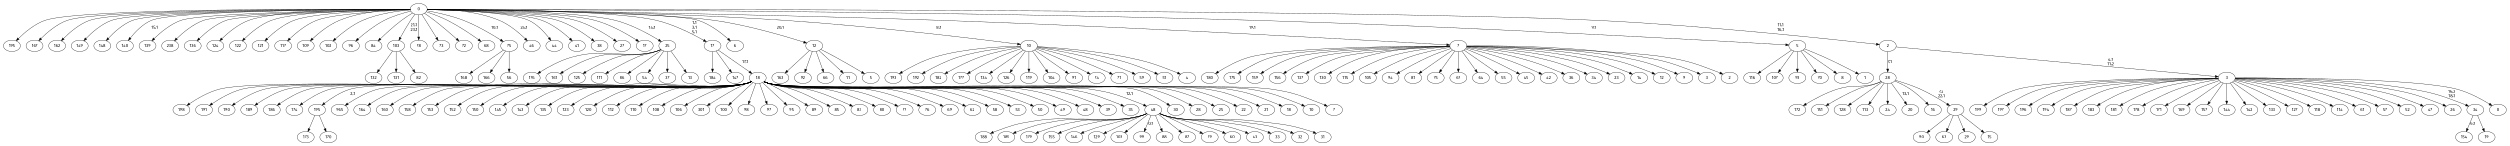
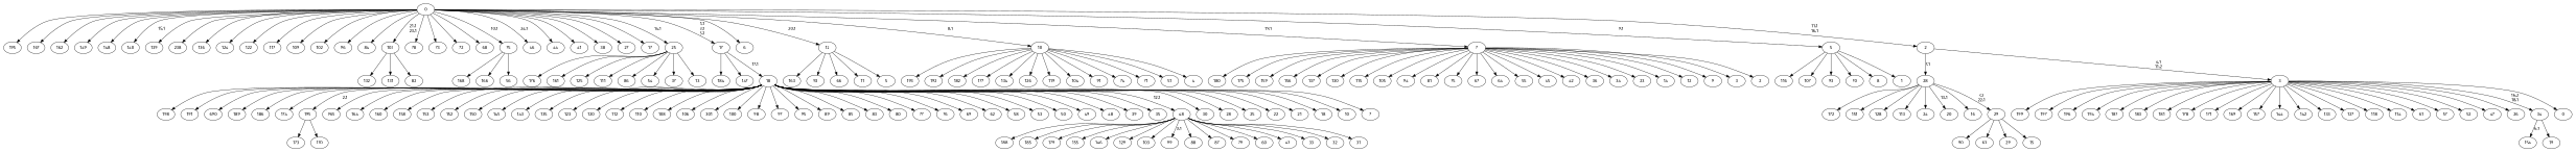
  digraph {
    fontname="Fira Sans"
    node [fontname="Fira Sans"]
    edge [fontname="Fira Sans"]
    n1 [label=199]
    n2 [label=198]
    n3 [label=197]
    n4 [label=196]
    n5 [label=195]
    n6 [label=194]
    n7 [label=193]
    n8 [label=192]
    n9 [label=191]
-   n10 [label=190]
+   n10 [label=690]
    n11 [label=189]
    n12 [label=188]
    n13 [label=187]
    n14 [label=186]
    n15 [label=185]
    n16 [label=184]
    n17 [label=183]
    n18 [label=182]
    n19 [label=181]
    n20 [label=180]
    n21 [label=179]
    n22 [label=178]
    n23 [label=177]
    n24 [label=176]
    n25 [label=175]
    n26 [label=174]
    n27 [label=173]
    n28 [label=172]
    n29 [label=171]
    n30 [label=170]
    195
    n32 [label=169]
    n33 [label=168]
    n34 [label=167]
    n35 [label=166]
    n36 [label=965]
    n37 [label=164]
    n38 [label=163]
    n39 [label=162]
    n40 [label=161]
    n41 [label=160]
    n42 [label=159]
    n43 [label=158]
    n44 [label=157]
    n45 [label=156]
    n46 [label=155]
    n47 [label=154]
    n48 [label=153]
    n49 [label=152]
    n50 [label=151]
    n51 [label=150]
    n52 [label=149]
    n53 [label=148]
    n54 [label=147]
    n55 [label=146]
    n56 [label=145]
    n57 [label=144]
    n58 [label=143]
    n59 [label=142]
    n60 [label=140]
    n61 [label=139]
    n62 [label=238]
    n63 [label=137]
    n64 [label=136]
    n65 [label=135]
    n66 [label=134]
    n67 [label=133]
    n68 [label=132]
    n69 [label=131]
    n70 [label=130]
    n71 [label=129]
    n72 [label=128]
    n73 [label=127]
    n74 [label=126]
    n75 [label=125]
    n76 [label=124]
    n77 [label=123]
    n78 [label=122]
-   n79 [label=121]
    n80 [label=120]
    n81 [label=119]
    n82 [label=118]
    n83 [label=117]
    n84 [label=116]
    n85 [label=115]
    n86 [label=114]
    n87 [label=113]
    n88 [label=112]
    n89 [label=111]
    n90 [label=110]
    n91 [label=109]
    n92 [label=108]
    n93 [label=107]
    n94 [label=106]
    n95 [label=105]
    n96 [label=104]
    n97 [label=103]
    n98 [label=102]
    n99 [label=301]
    n100 [label=100]
    n101 [label=99]
    n102 [label=98]
    n103 [label=97]
    n104 [label=96]
    n105 [label=95]
    n106 [label=94]
    n107 [label=93]
    n108 [label=92]
    n109 [label=91]
    n110 [label=90]
    n111 [label=89]
    n112 [label=88]
    n113 [label=87]
    n114 [label=86]
    n115 [label=85]
    n116 [label=84]
    n117 [label=83]
    n118 [label=82]
    103
    n120 [label=81]
    n121 [label=80]
    n122 [label=79]
    n123 [label=78]
    n124 [label=77]
    n125 [label=76]
    n126 [label=75]
    n127 [label=74]
    n128 [label=73]
    n129 [label=72]
    n130 [label=71]
    n131 [label=70]
    n132 [label=69]
    n133 [label=68]
    n134 [label=67]
    n135 [label=66]
    n136 [label=64]
    n137 [label=63]
    n138 [label=62]
    n139 [label=61]
    n140 [label=60]
-   n141 [label=59]
    n142 [label=58]
    n143 [label=57]
    n144 [label=56]
    75
    n146 [label=55]
    n147 [label=54]
    n148 [label=53]
    n149 [label=52]
    n150 [label=51]
    n151 [label=50]
    n152 [label=49]
    n153 [label=48]
    n154 [label=47]
    n155 [label=46]
    n156 [label=45]
    n157 [label=44]
    n158 [label=43]
    n159 [label=42]
    n160 [label=41]
    n161 [label=39]
    n162 [label=38]
    n163 [label=37]
    n164 [label=36]
    n165 [label=35]
    n166 [label=34]
    n167 [label=33]
    n168 [label=32]
    n169 [label=31]
    48
    n171 [label=30]
    n172 [label=29]
    n173 [label=28]
    n174 [label=27]
    n175 [label=26]
    n176 [label=25]
    n177 [label=24]
    n178 [label=23]
    n179 [label=22]
    n180 [label=21]
    n181 [label=20]
    n182 [label=19]
    34
    n184 [label=18]
    n185 [label=17]
    n186 [label=16]
    n187 [label=15]
    29
    28
    n190 [label=14]
    n191 [label=13]
    25
    n193 [label=12]
    n194 [label=11]
    n195 [label=10]
    n196 [label=9]
    n197 [label=8]
    n198 [label=7]
    18
    17
    n201 [label=6]
    n202 [label=5]
    12
    n204 [label=4]
    10
    n206 [label=3]
    n207 [label=2]
    7
    n209 [label=1]
    5
    n211 [label=0]
    3
    2
    0
    195 -> n27
    195 -> n30
    103 -> n68
    103 -> n69
    103 -> n118
    75 -> n33
    75 -> n35
    75 -> n144
    48 -> n12
    48 -> n15
    48 -> n21
    48 -> n46
    48 -> n55
    48 -> n71
    48 -> n97
    48 -> n101 [label="0,1"]
    48 -> n112
    48 -> n113
    48 -> n122
    48 -> n140
    48 -> n158
    48 -> n167
    48 -> n168
    48 -> n169
    34 -> n47 [label="6,1"]
    34 -> n182
    29 -> n110
    29 -> n137
    29 -> n172
    29 -> n187
    28 -> n28
    28 -> n50
    28 -> n72
    28 -> n87
    28 -> n177
    28 -> n181 [label="13,1"]
    28 -> n186
    28 -> 29 [label="7,2\n22,1"]
    25 -> n24
    25 -> n40
    25 -> n75
    25 -> n89
    25 -> n114
    25 -> n147
    25 -> n163
    25 -> n191
    18 -> n2
    18 -> n9
    18 -> n10
    18 -> n11
    18 -> n14
    18 -> n26
    18 -> 195 [label="2,1"]
    18 -> n36
    18 -> n37
    18 -> n41
    18 -> n43
    18 -> n48
    18 -> n49
    18 -> n51
    18 -> n56
    18 -> n58
    18 -> n65
    18 -> n77
    18 -> n80
    18 -> n88
    18 -> n90
    18 -> n92
    18 -> n94
    18 -> n99
    18 -> n100
    18 -> n102
    18 -> n103
    18 -> n105
    18 -> n111
    18 -> n115
    18 -> n117
    18 -> n121
    18 -> n124
    18 -> n125
    18 -> n132
    18 -> n138
    18 -> n142
    18 -> n148
    18 -> n151
    18 -> n152
    18 -> n153
    18 -> n161
    18 -> n165
    18 -> 48 [label="12,1"]
    18 -> n171
    18 -> n173
    18 -> n176
    18 -> n179
    18 -> n180
    18 -> n184
    18 -> n195
    18 -> n198
    17 -> n16
    17 -> n54
    17 -> 18 [label="17,1"]
    12 -> n38
    12 -> n108
    12 -> n135
    12 -> n194
    12 -> n202
    10 -> n7
    10 -> n8
    10 -> n18
    10 -> n23
    10 -> n66
    10 -> n74
    10 -> n81
    10 -> n96
    10 -> n109
    10 -> n127
    10 -> n130
-   10 -> n141
    10 -> n150
    10 -> n204
    7 -> n20
    7 -> n25
    7 -> n42
    7 -> n45
    7 -> n63
    7 -> n70
    7 -> n85
    7 -> n95
    7 -> n106
    7 -> n120
    7 -> n126
    7 -> n134
    7 -> n136
    7 -> n146
    7 -> n156
    7 -> n159
    7 -> n164
    7 -> n166
    7 -> n178
    7 -> n190
    7 -> n193
    7 -> n196
    7 -> n206
    7 -> n207
    5 -> n84
    5 -> n93
    5 -> n107
    5 -> n131
    5 -> n197
    5 -> n209
    3 -> n1
    3 -> n3
    3 -> n4
    3 -> n6
    3 -> n13
    3 -> n17
    3 -> n19
    3 -> n22
    3 -> n29
    3 -> n32
    3 -> n44
    3 -> n57
    3 -> n59
    3 -> n67
    3 -> n73
    3 -> n82
    3 -> n86
    3 -> n139
    3 -> n143
    3 -> n149
    3 -> n154
    3 -> n175
    3 -> 34 [label="16,2\n18,1"]
    3 -> n211
    2 -> 28 [label="7,1"]
    2 -> 3 [label="4,1\n11,2"]
    0 -> n5
    0 -> n34
    0 -> n39
    0 -> n52
    0 -> n53
    0 -> n60 [label="15,1"]
    0 -> n61
    0 -> n62
    0 -> n64
    0 -> n76
    0 -> n78
-   0 -> n79
    0 -> n83
    0 -> n91
    0 -> n98
    0 -> n104
    0 -> n116
    0 -> 103 [label="21,1\n23,1"]
    0 -> n123
    0 -> n128
    0 -> n129
    0 -> n133
    0 -> 75 [label="10,1"]
    0 -> n155 [label="24,1"]
    0 -> n157
    0 -> n160
    0 -> n162
    0 -> n174
    0 -> n185
    0 -> 25 [label="14,1"]
    0 -> 17 [label="1,1\n3,1\n5,1"]
    0 -> n201
    0 -> 12 [label="20,1"]
    0 -> 10 [label="8,1"]
    0 -> 7 [label="19,1"]
    0 -> 5 [label="9,1"]
    0 -> 2 [label="11,1\n16,1"]
  }
